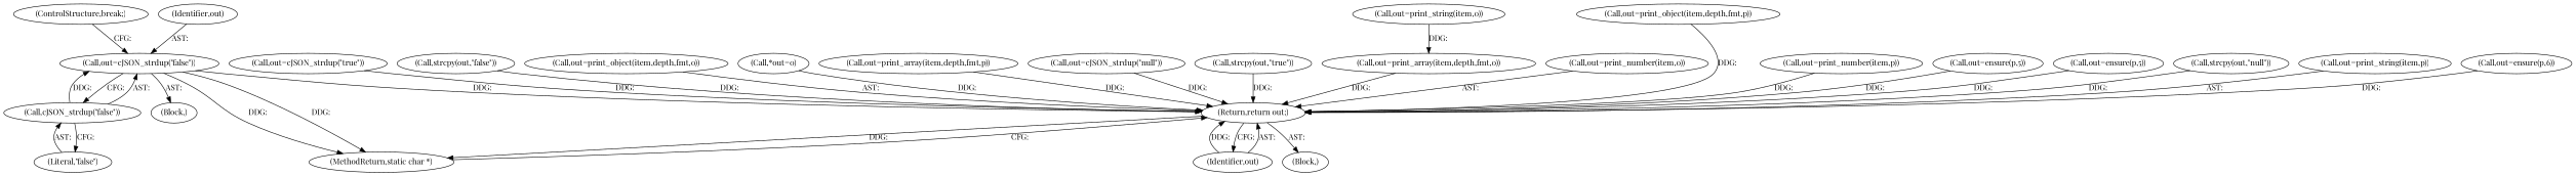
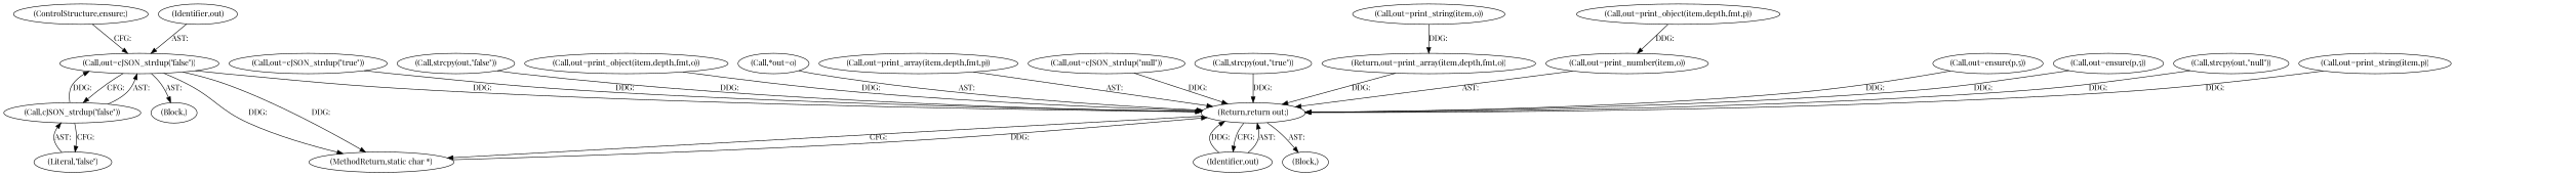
  digraph {
    fontname="Playfair Display"
    node [fontname="Playfair Display"]
    edge [fontname="Playfair Display"]
    n1 [label="(Call,out=cJSON_strdup(\"false\"))"]
    n2 [label="(Call,cJSON_strdup(\"false\"))"]
    n3 [label="(Return,return out;)"]
    n4 [label="(Block,)"]
    n5 [label="(MethodReturn,static char *)"]
    n6 [label="(Literal,\"false\")"]
    n7 [label="(Identifier,out)"]
    n8 [label="(Block,)"]
-   n9 [label="(ControlStructure,break;)"]
+   n9 [label="(ControlStructure,ensure;)"]
    n10 [label="(Call,out=print_string(item,0))"]
-   n11 [label="(Call,out=print_array(item,depth,fmt,0))"]
+   n11 [label="(Return,out=print_array(item,depth,fmt,0))"]
    n12 [label="(Identifier,out)"]
    n13 [label="(Call,out=print_object(item,depth,fmt,p))"]
-   n14 [label="(Call,out=print_number(item,p))"]
    n15 [label="(Call,out=ensure(p,5))"]
    n16 [label="(Call,out=ensure(p,5))"]
    n17 [label="(Call,strcpy(out,\"null\"))"]
    n18 [label="(Call,out=print_string(item,p))"]
-   n19 [label="(Call,out=ensure(p,6))"]
    n20 [label="(Call,out=cJSON_strdup(\"true\"))"]
    n21 [label="(Call,strcpy(out,\"false\"))"]
    n22 [label="(Call,out=print_object(item,depth,fmt,0))"]
    n23 [label="(Call,*out=0)"]
    n24 [label="(Call,out=print_array(item,depth,fmt,p))"]
    n25 [label="(Call,out=cJSON_strdup(\"null\"))"]
    n26 [label="(Call,strcpy(out,\"true\"))"]
    n27 [label="(Call,out=print_number(item,0))"]
    n1 -> n2 [label="CFG: "]
    n1 -> n3 [label="DDG: "]
    n1 -> n4 [label="AST: "]
    n1 -> n5 [label="DDG: "]
    n1 -> n5 [label="DDG: "]
    n2 -> n1 [label="AST: "]
    n2 -> n1 [label="DDG: "]
    n2 -> n6 [label="CFG: "]
-   n3 -> n5 [label="DDG: "]
+   n3 -> n5 [label="CFG: "]
    n3 -> n7 [label="CFG: "]
    n3 -> n8 [label="AST: "]
-   n5 -> n3 [label="CFG: "]
+   n5 -> n3 [label="DDG: "]
    n6 -> n2 [label="AST: "]
    n7 -> n3 [label="AST: "]
    n7 -> n3 [label="DDG: "]
    n9 -> n1 [label="CFG: "]
    n10 -> n11 [label="DDG: "]
    n11 -> n3 [label="DDG: "]
    n12 -> n1 [label="AST: "]
-   n13 -> n3 [label="DDG: "]
-   n14 -> n3 [label="DDG: "]
+   n13 -> n27 [label="DDG: "]
    n15 -> n3 [label="DDG: "]
    n16 -> n3 [label="DDG: "]
    n17 -> n3 [label="DDG: "]
-   n18 -> n3 [label="AST: "]
-   n19 -> n3 [label="DDG: "]
+   n18 -> n3 [label="DDG: "]
    n20 -> n3 [label="DDG: "]
    n21 -> n3 [label="DDG: "]
-   n22 -> n3 [label="AST: "]
-   n23 -> n3 [label="DDG: "]
-   n24 -> n3 [label="DDG: "]
+   n22 -> n3 [label="DDG: "]
+   n23 -> n3 [label="AST: "]
+   n24 -> n3 [label="AST: "]
    n25 -> n3 [label="DDG: "]
    n26 -> n3 [label="DDG: "]
    n27 -> n3 [label="AST: "]
  }
